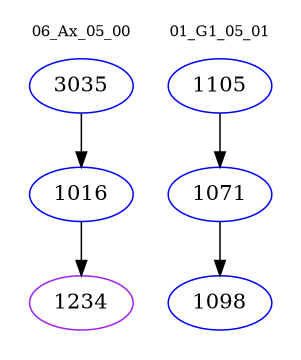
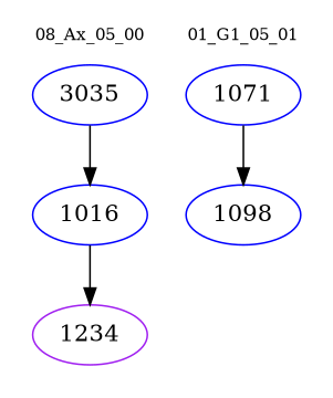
  digraph {
    node [color=blue]
    edge [color=black]
    n1 [label=3035]
    n2 [label=1016]
    n3 [color=purple label=1234]
-   n4 [label=1105]
    n5 [label=1071]
    n6 [label=1098]
    subgraph cluster_1 {
      color=white
      fontsize=10
-     label="06_Ax_05_00"
+     label="08_Ax_05_00"
      n1
      n2
      n3
    }
    subgraph cluster_2 {
      color=white
      fontsize=10
      label="01_G1_05_01"
-     n4
      n5
      n6
    }
    n1 -> n2
    n2 -> n3
-   n4 -> n5
    n5 -> n6
  }
